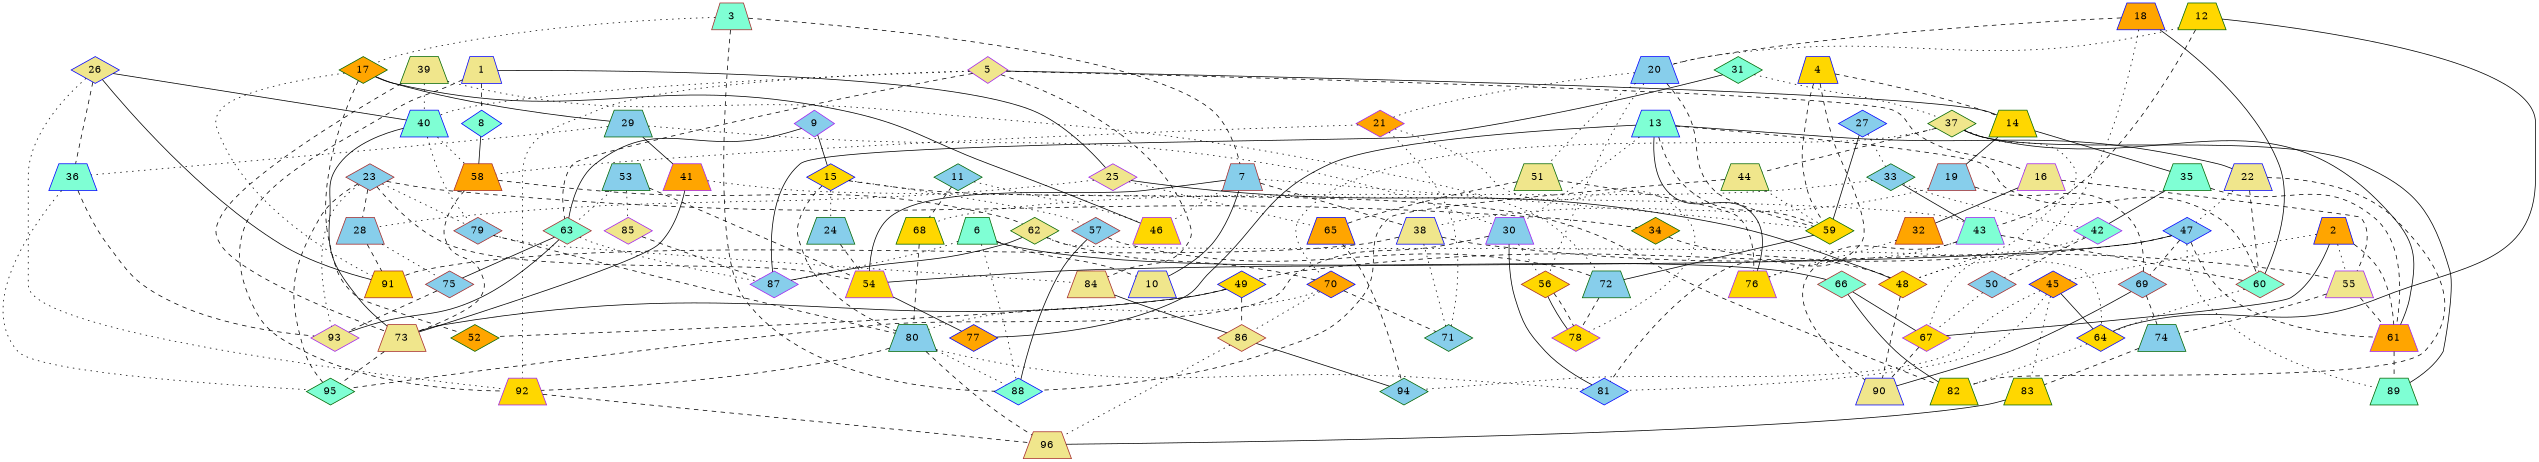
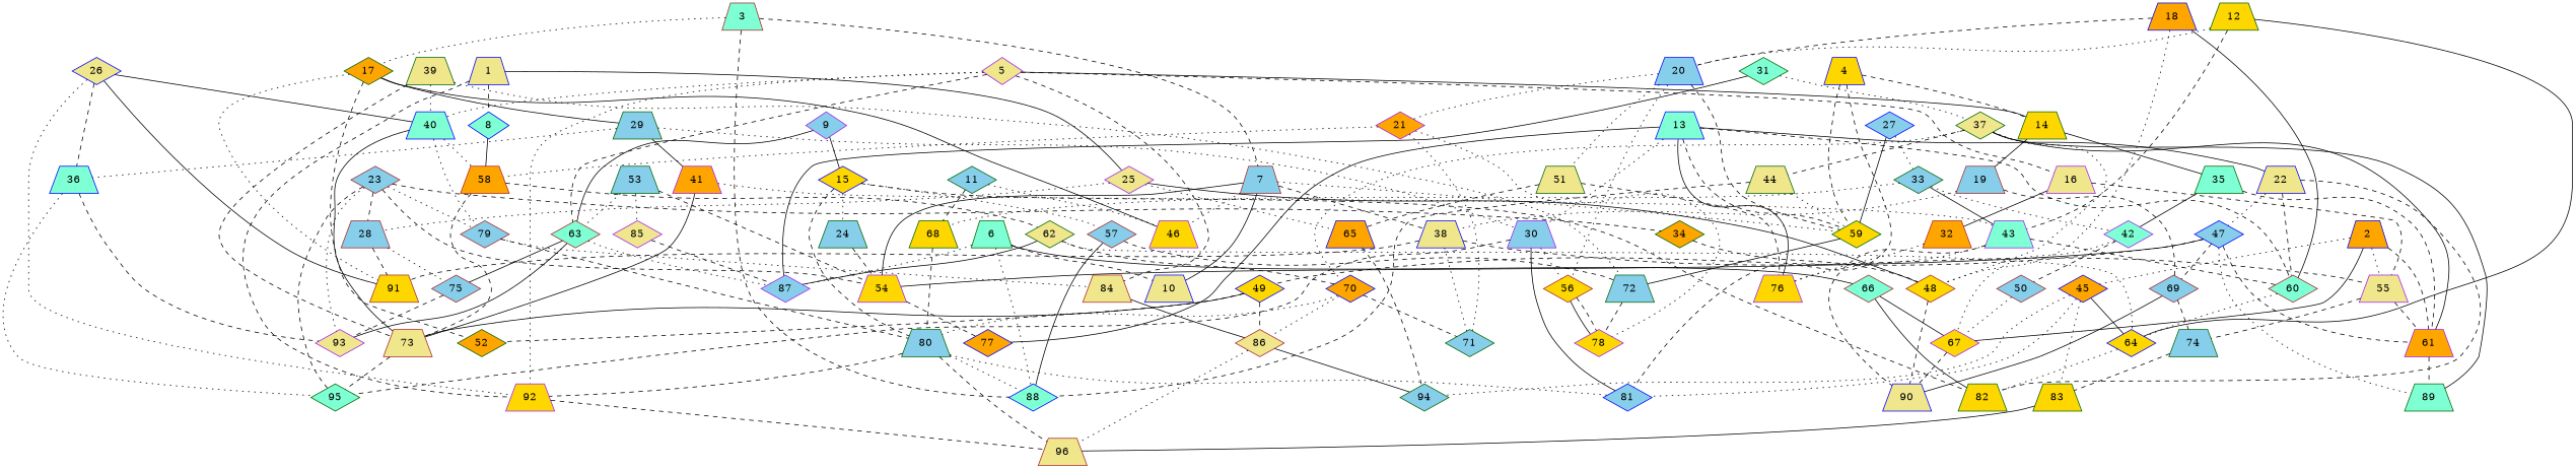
  graph {
    node [color=darkgreen fillcolor=skyblue shape=trapezium style=filled]
    edge [style=dashed]
    1 [color=blue fillcolor=khaki]
    8 [color=blue fillcolor=aquamarine shape=diamond]
    25 [color=purple fillcolor=khaki shape=diamond]
    92 [color=purple fillcolor=gold]
    58 [color=brown fillcolor=orange]
    48 [color=brown fillcolor=gold shape=diamond]
    28 [color=brown]
    65 [color=blue fillcolor=orange]
    96 [color=brown fillcolor=khaki]
    2 [color=blue fillcolor=orange]
    45 [color=blue fillcolor=orange shape=diamond]
    55 [color=purple fillcolor=khaki]
    61 [color=purple fillcolor=orange]
    67 [color=purple fillcolor=gold shape=diamond]
    81 [color=blue shape=diamond]
    64 [color=blue fillcolor=gold shape=diamond]
    83 [fillcolor=gold]
    94 [shape=diamond]
    74
    89 [fillcolor=aquamarine]
    90 [color=blue fillcolor=khaki]
    3 [color=brown fillcolor=aquamarine]
    7 [color=brown]
    17 [fillcolor=orange shape=diamond]
    88 [color=blue fillcolor=aquamarine shape=diamond]
    59 [fillcolor=gold shape=diamond]
    10 [color=blue fillcolor=khaki]
    38 [color=blue fillcolor=khaki]
    46 [color=purple fillcolor=gold]
    54 [color=purple fillcolor=gold]
    29
    52 [fillcolor=orange shape=diamond]
    91 [color=brown fillcolor=gold]
    4 [color=blue fillcolor=gold]
    14 [fillcolor=gold]
    19 [color=brown]
    35 [fillcolor=aquamarine]
    72
    5 [color=purple fillcolor=khaki shape=diamond]
    16 [color=purple fillcolor=khaki]
    40 [color=blue fillcolor=aquamarine]
    63 [color=brown fillcolor=aquamarine shape=diamond]
    84 [color=brown fillcolor=khaki]
    32 [color=brown fillcolor=orange]
    79 [color=brown shape=diamond]
    73 [color=brown fillcolor=khaki]
    87 [color=purple shape=diamond]
    93 [color=purple fillcolor=khaki shape=diamond]
    75 [color=brown shape=diamond]
    86 [color=brown fillcolor=khaki shape=diamond]
    6 [fillcolor=aquamarine]
    66 [color=brown fillcolor=aquamarine shape=diamond]
    82 [fillcolor=gold]
    71 [shape=diamond]
    77 [color=blue fillcolor=orange shape=diamond]
    62 [fillcolor=khaki shape=diamond]
    9 [color=purple shape=diamond]
    15 [color=blue fillcolor=gold shape=diamond]
    24
    57 [color=brown shape=diamond]
    80
    11 [shape=diamond]
    68 [fillcolor=gold]
    12 [fillcolor=gold]
    20 [color=blue]
    43 [color=purple fillcolor=aquamarine]
    21 [color=purple fillcolor=orange shape=diamond]
    51 [fillcolor=khaki]
    56 [color=brown fillcolor=gold shape=diamond]
    60 [color=brown fillcolor=aquamarine shape=diamond]
    76 [color=purple fillcolor=gold]
    13 [color=blue fillcolor=aquamarine]
    22 [color=blue fillcolor=khaki]
    30 [color=purple]
    47 [color=blue shape=diamond]
    95 [fillcolor=aquamarine shape=diamond]
    69 [color=brown shape=diamond]
    42 [color=purple fillcolor=aquamarine shape=diamond]
    36 [color=blue fillcolor=aquamarine]
    41 [color=purple fillcolor=orange]
    18 [color=blue fillcolor=orange]
    78 [color=purple fillcolor=gold shape=diamond]
    44 [fillcolor=khaki]
    49 [color=blue fillcolor=gold shape=diamond]
    23 [color=brown shape=diamond]
    34 [fillcolor=orange shape=diamond]
    26 [color=blue fillcolor=khaki shape=diamond]
    27 [color=blue shape=diamond]
    33 [shape=diamond]
    31 [fillcolor=aquamarine shape=diamond]
    37 [fillcolor=khaki shape=diamond]
    70 [color=blue fillcolor=orange shape=diamond]
    50 [color=brown shape=diamond]
    39 [fillcolor=khaki]
    53
    85 [color=purple fillcolor=khaki shape=diamond]
    1 -- 8
    1 -- 25 [style=solid]
    1 -- 92
    8 -- 58 [style=solid]
    25 -- 48 [style=solid]
    25 -- 28 [style=dotted]
    25 -- 65 [style=dotted]
    92 -- 96
    58 -- 73
    58 -- 62
    48 -- 90
    28 -- 91
    28 -- 75 [style=dotted]
    65 -- 94
    2 -- 45 [style=dotted]
    2 -- 55 [style=dotted]
    2 -- 61
    2 -- 67 [style=solid]
    45 -- 81 [style=dotted]
    45 -- 64 [style=solid]
    45 -- 83 [style=dotted]
    45 -- 94 [style=dotted]
    55 -- 61
    55 -- 74
    61 -- 89
    67 -- 90
    64 -- 82 [style=dotted]
    83 -- 96 [style=solid]
    74 -- 83
    3 -- 7
    3 -- 17 [style=dotted]
    3 -- 88
    7 -- 59 [style=dotted]
    7 -- 10 [style=solid]
    7 -- 38
    7 -- 46 [style=dotted]
    7 -- 54 [style=solid]
    17 -- 46 [style=solid]
    17 -- 29 [style=solid]
    17 -- 52
    17 -- 91 [style=dotted]
    59 -- 72 [style=solid]
    38 -- 55
    38 -- 91
    38 -- 71 [style=dotted]
-   54 -- 77 [style=solid]
+   54 -- 77
    29 -- 30 [style=dotted]
    29 -- 36 [style=dotted]
    29 -- 41 [style=solid]
    4 -- 81
    4 -- 59
    4 -- 14
    14 -- 19 [style=solid]
    14 -- 35 [style=solid]
    19 -- 38 [style=dotted]
    19 -- 69
    35 -- 61
    35 -- 42 [style=solid]
    72 -- 78
    5 -- 92 [style=dotted]
    5 -- 14 [style=solid]
    5 -- 16
    5 -- 40 [style=dotted]
    5 -- 63
    5 -- 84
    16 -- 55
    16 -- 32 [style=solid]
    40 -- 58 [style=dotted]
    40 -- 79 [style=dotted]
    40 -- 73 [style=solid]
    63 -- 87 [style=dotted]
    63 -- 93 [style=solid]
    63 -- 75 [style=solid]
    84 -- 86 [style=solid]
    32 -- 76 [style=dotted]
    79 -- 84 [style=dotted]
    79 -- 80
    73 -- 95
    75 -- 93
    86 -- 96 [style=dotted]
    86 -- 94 [style=solid]
    6 -- 88 [style=dotted]
    6 -- 10
    6 -- 87 [style=dotted]
    6 -- 66 [style=solid]
    66 -- 67 [style=solid]
    66 -- 82 [style=solid]
    62 -- 64 [style=dotted]
    62 -- 87 [style=solid]
    62 -- 70
    9 -- 63 [style=solid]
    9 -- 15 [style=solid]
    15 -- 82
    15 -- 24 [style=dotted]
    15 -- 57 [style=dotted]
    15 -- 80
    24 -- 54
    57 -- 88 [style=solid]
    57 -- 72
    80 -- 92
    80 -- 96
    80 -- 81 [style=dotted]
    80 -- 88 [style=dotted]
    11 -- 46 [style=dotted]
    11 -- 68
    68 -- 80
    12 -- 64 [style=solid]
    12 -- 20 [style=dotted]
    12 -- 43
    20 -- 59
    20 -- 21 [style=dotted]
    20 -- 51 [style=dotted]
    20 -- 56 [style=dotted]
    43 -- 90
    43 -- 60
    43 -- 76 [style=dotted]
    21 -- 58 [style=dotted]
    21 -- 71 [style=dotted]
    21 -- 78 [style=dotted]
    51 -- 65
    51 -- 76
    56 -- 78 [style=solid]
    56 -- 78
    60 -- 64 [style=dotted]
    13 -- 59
    13 -- 77 [style=solid]
    13 -- 60
    13 -- 76 [style=solid]
    13 -- 22 [style=solid]
    13 -- 30 [style=dotted]
    22 -- 82
    22 -- 60
    22 -- 47 [style=dotted]
    30 -- 81 [style=solid]
    30 -- 56 [style=dotted]
    30 -- 95
    47 -- 61
    47 -- 89 [style=dotted]
    47 -- 54 [style=solid]
    47 -- 69
    47 -- 49
    69 -- 74
    69 -- 90 [style=solid]
    42 -- 67 [style=dotted]
    42 -- 50
    36 -- 93
    36 -- 95 [style=dotted]
    41 -- 73 [style=solid]
    41 -- 43 [style=dotted]
    18 -- 48 [style=dotted]
    18 -- 20
    18 -- 60 [style=solid]
    44 -- 88
    44 -- 59 [style=dotted]
    49 -- 52
    49 -- 73 [style=solid]
    49 -- 86
    23 -- 28
    23 -- 54
    23 -- 79 [style=dotted]
    23 -- 93 [style=dotted]
    23 -- 95
    23 -- 34
    34 -- 48
    26 -- 92 [style=dotted]
    26 -- 91 [style=solid]
    26 -- 40 [style=solid]
    26 -- 36
    27 -- 59 [style=solid]
    27 -- 33 [style=dotted]
    33 -- 68 [style=dotted]
    33 -- 43 [style=solid]
    33 -- 42 [style=dotted]
    31 -- 87 [style=solid]
    31 -- 37 [style=dotted]
    37 -- 48 [style=dotted]
    37 -- 61 [style=solid]
    37 -- 89 [style=solid]
    37 -- 44
    37 -- 70 [style=dotted]
    70 -- 86 [style=dotted]
    70 -- 71
    70 -- 80 [style=dotted]
    50 -- 67 [style=dotted]
    39 -- 72 [style=dotted]
    39 -- 40 [style=dotted]
    39 -- 73
    53 -- 54
    53 -- 63 [style=dotted]
    53 -- 85 [style=dotted]
    85 -- 87
  }
